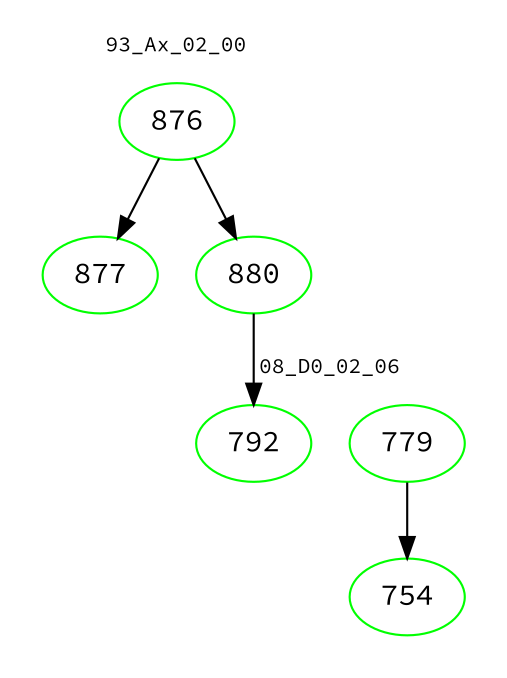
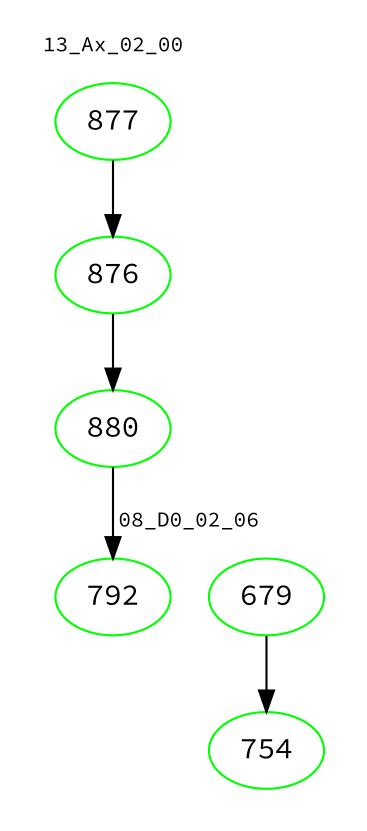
  digraph {
    fontname="Source Code Pro"
    node [color=green fontname="Source Code Pro"]
    edge [color=black fontname="Source Code Pro"]
    n1 [label=876]
    n2 [label=877]
    n3 [label=880]
-   n4 [label=779]
+   n4 [label=679]
    n5 [label=754]
    n6 [label=792]
    subgraph cluster_1 {
      color=white
      fontsize=10
-     label="93_Ax_02_00"
+     label="13_Ax_02_00"
      n1
      n2
      n3
    }
    subgraph cluster_2 {
      color=white
      fontsize=10
      label="08_D0_02_06"
      n4
      n5
      n6
    }
-   n1 -> n2
+   n2 -> n1
    n1 -> n3
    n3 -> n6
    n4 -> n5
  }
